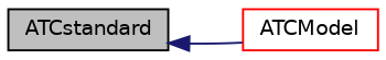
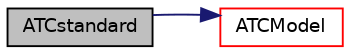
  digraph {
    rankdir=LR
    node [fontname=Helvetica fontsize=10 shape=record]
    n1 [color=black fillcolor=grey75 fontcolor=black height=0.2 label=ATCstandard style=filled width=0.4]
    n2 [color=red height=0.2 label=ATCModel width=0.4]
-   n1 -> n2 [color=midnightblue dir=back fontname=Helvetica fontsize=10 labelfontname=Helvetica labelfontsize=10 style=solid]
+   n2 -> n1 [color=midnightblue dir=back fontname=Helvetica fontsize=10 labelfontname=Helvetica labelfontsize=10 style=solid]
  }
